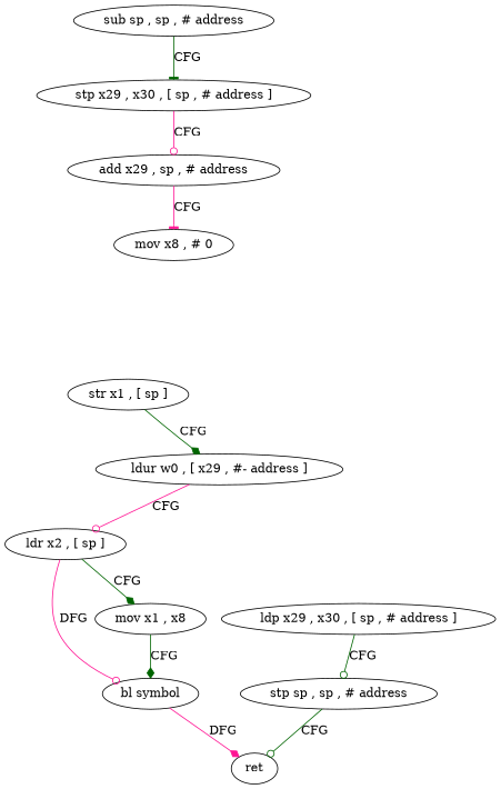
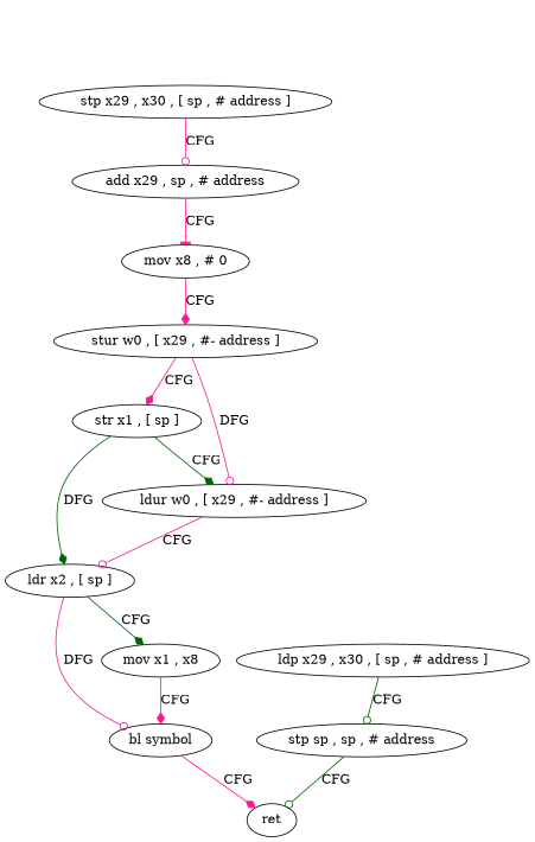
  digraph {
    edge [arrowhead=diamond color=deeppink]
-   n1 [label="sub sp , sp , # address"]
    n2 [label="stp x29 , x30 , [ sp , # address ]"]
    n3 [label="add x29 , sp , # address"]
    n4 [label="mov x8 , # 0"]
+   n5 [label="stur w0 , [ x29 , #- address ]"]
    n6 [label="str x1 , [ sp ]"]
    n7 [label="ldur w0 , [ x29 , #- address ]"]
    n8 [label="ldr x2 , [ sp ]"]
    n9 [label="bl symbol"]
    n10 [label="mov x1 , x8"]
    n11 [label=ret]
    n12 [label="ldp x29 , x30 , [ sp , # address ]"]
    n13 [label="stp sp , sp , # address"]
-   n1 -> n2 [arrowhead=tee color=darkgreen label=CFG]
    n2 -> n3 [arrowhead=odot label=CFG]
    n3 -> n4 [arrowhead=tee label=CFG]
+   n4 -> n5 [label=CFG]
+   n5 -> n6 [label=CFG]
+   n5 -> n7 [arrowhead=odot label=DFG]
    n6 -> n7 [color=darkgreen label=CFG]
+   n6 -> n8 [color=darkgreen label=DFG]
    n7 -> n8 [arrowhead=odot label=CFG]
    n8 -> n9 [arrowhead=odot label=DFG]
    n8 -> n10 [color=darkgreen label=CFG]
-   n9 -> n11 [label=DFG]
-   n10 -> n9 [color=darkgreen label=CFG]
+   n9 -> n11 [label=CFG]
+   n10 -> n9 [label=CFG]
    n12 -> n13 [arrowhead=odot color=darkgreen label=CFG]
    n13 -> n11 [arrowhead=odot color=darkgreen label=CFG]
  }
